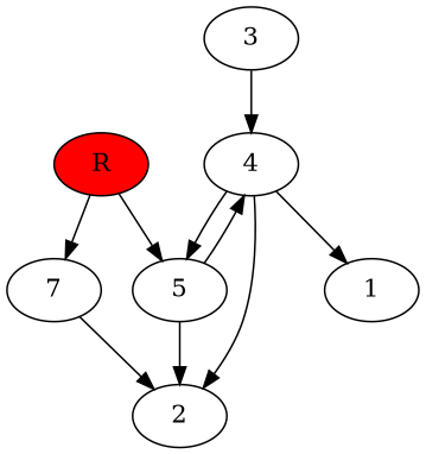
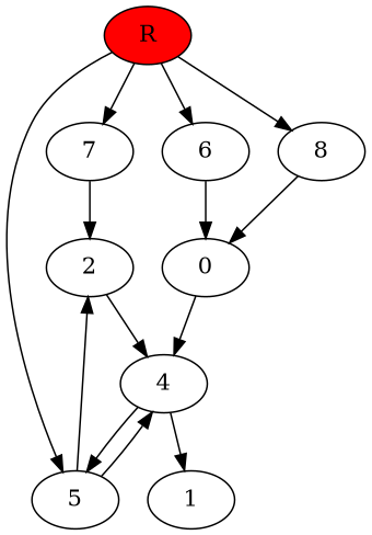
  digraph {
    2
    4
    1
    5
-   3
+   3 [label=0]
    7
+   6
+   8
    R [fillcolor="#ff0000" style=filled]
-   4 -> 2
+   2 -> 4
    4 -> 1
    4 -> 5
    5 -> 2
    5 -> 4
    3 -> 4
    7 -> 2
+   6 -> 3
+   8 -> 3
    R -> 5
    R -> 7
+   R -> 6
+   R -> 8
  }
